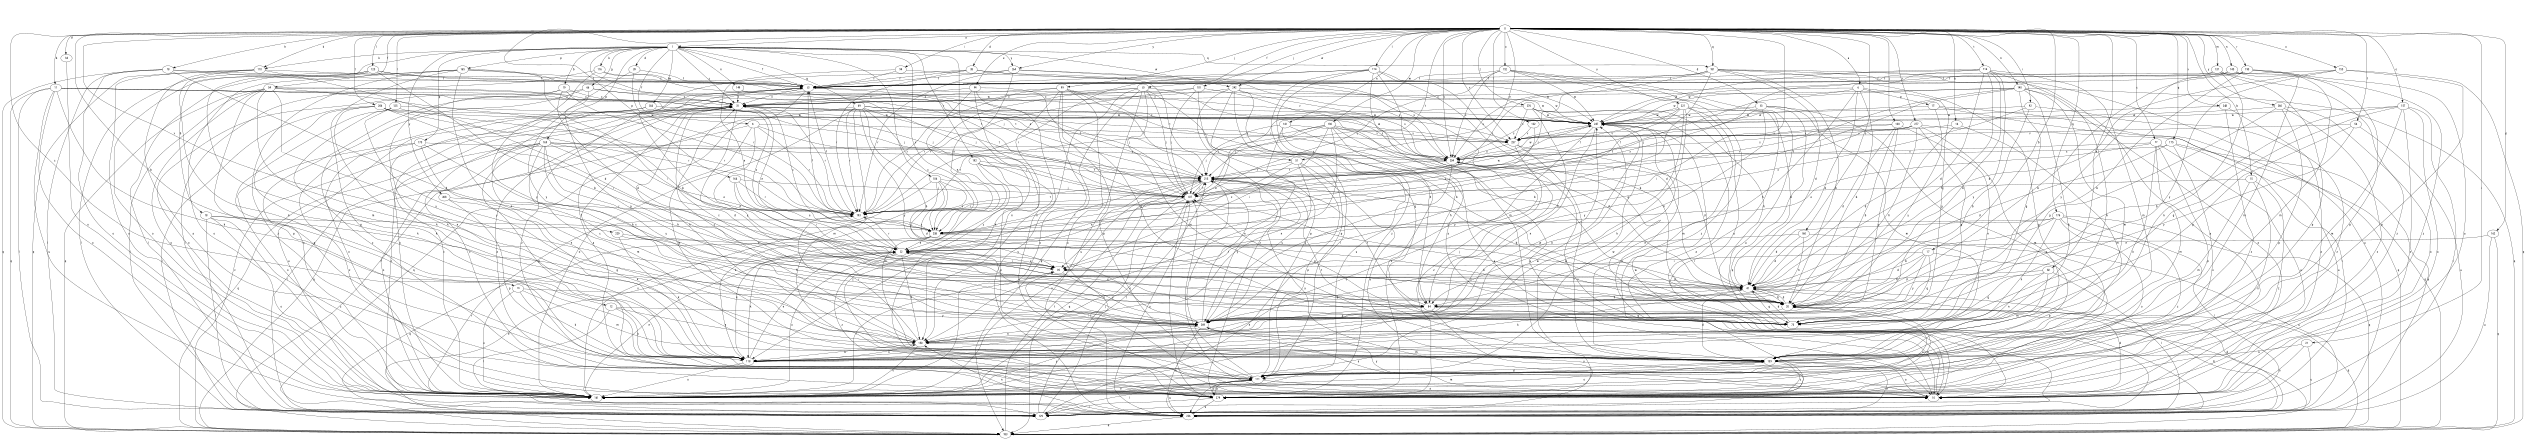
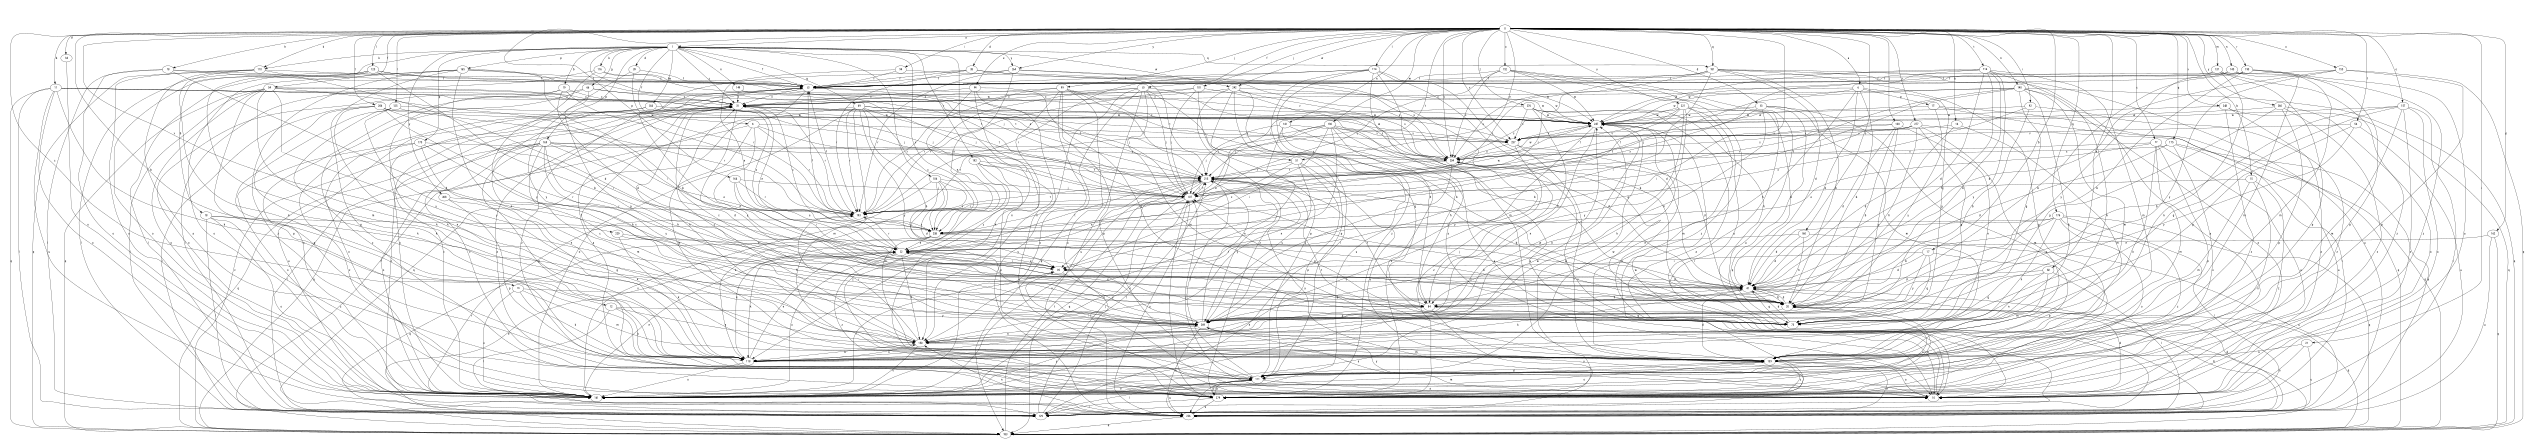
  strict digraph {
    fontname="Roboto Condensed"
    node [fontname="Roboto Condensed"]
    edge [fontname="Roboto Condensed"]
    0
    1
    6
    11
    12
    15
    16
    17
    22
    29
    33
    34
    38
    44
    51
    54
    56
    60
    78
    82
    n21 [label=21]
    92
    94
    99
    100
    101
    110
    120
-   122
    124
    125
    130
    137
    140
    141
    145
    152
    155
    157
    160
    162
    164
    175
    176
    181
    190
    204
    206
    214
    215
    221
    229
    237
    242
    248
    258
    260
    264
    276
    277
    18
    19
    31
    39
    61
    63
    66
    69
    106
    107
    116
    149
    165
    169
    170
    192
    244
    268
    279
    20
    41
    73
    84
    171
    247
    118
    129
    161
    183
    226
    269
    150
    139
    95
    n95 [label=272]
    10
    52
    193
    0 -> 1 [label=a]
    0 -> 6 [label=a]
    0 -> 11 [label=b]
    0 -> 12 [label=b]
    0 -> 15 [label=b]
    0 -> 16 [label=b]
    0 -> 17 [label=b]
    0 -> 22 [label=c]
    0 -> 29 [label=c]
    0 -> 33 [label=d]
    0 -> 34 [label=d]
    0 -> 38 [label=d]
    0 -> 44 [label=e]
    0 -> 51 [label=e]
    0 -> 54 [label=f]
    0 -> 56 [label=f]
    0 -> 60 [label=f]
    0 -> 78 [label=h]
    0 -> 82 [label=h]
    0 -> n21 [label=i]
    0 -> 92 [label=i]
    0 -> 94 [label=i]
    0 -> 99 [label=j]
    0 -> 100 [label=j]
    0 -> 101 [label=j]
    0 -> 110 [label=k]
    0 -> 120 [label=l]
-   0 -> 122 [label=l]
    0 -> 124 [label=l]
    0 -> 125 [label=l]
    0 -> 130 [label=m]
    0 -> 137 [label=m]
    0 -> 140 [label=n]
    0 -> 141 [label=n]
    0 -> 145 [label=n]
    0 -> 152 [label=o]
    0 -> 155 [label=o]
    0 -> 157 [label=o]
    0 -> 160 [label=o]
    0 -> 162 [label=p]
    0 -> 164 [label=p]
    0 -> 175 [label=q]
    0 -> 176 [label=q]
    0 -> 181 [label=q]
    0 -> 190 [label=r]
    0 -> 204 [label=s]
    0 -> 206 [label=t]
    0 -> 214 [label=t]
    0 -> 215 [label=t]
    0 -> 221 [label=u]
    0 -> 229 [label=v]
    0 -> 237 [label=v]
    0 -> 242 [label=w]
    0 -> 248 [label=x]
    0 -> 258 [label=x]
    0 -> 260 [label=y]
    0 -> 264 [label=y]
    0 -> 276 [label=z]
    0 -> 277 [label=z]
    1 -> 110 [label=k]
    1 -> 181 [label=q]
    1 -> 242 [label=w]
    1 -> 258 [label=x]
    1 -> 264 [label=y]
    1 -> 18 [label=b]
    1 -> 19 [label=b]
    1 -> 31 [label=c]
    1 -> 39 [label=d]
    1 -> 61 [label=f]
    1 -> 63 [label=f]
    1 -> 66 [label=g]
    1 -> 69 [label=g]
    1 -> 106 [label=j]
    1 -> 107 [label=j]
    1 -> 116 [label=k]
    1 -> 149 [label=n]
    1 -> 165 [label=p]
    1 -> 169 [label=p]
    1 -> 170 [label=p]
    1 -> 192 [label=r]
    1 -> 244 [label=w]
    1 -> 268 [label=y]
    1 -> 279 [label=z]
    6 -> 204 [label=s]
    6 -> 20 [label=b]
    6 -> 41 [label=d]
    6 -> 73 [label=g]
    6 -> 84 [label=h]
    6 -> 171 [label=p]
    6 -> 247 [label=w]
    11 -> 51 [label=e]
    11 -> 31 [label=c]
    11 -> 107 [label=j]
    11 -> 118 [label=k]
    11 -> 129 [label=l]
    11 -> 161 [label=o]
    11 -> 183 [label=q]
    11 -> 226 [label=u]
    12 -> 118 [label=k]
    12 -> 129 [label=l]
    12 -> 269 [label=y]
    12 -> 150 [label=n]
    15 -> 107 [label=j]
    15 -> 279 [label=z]
    15 -> 161 [label=o]
    15 -> 139 [label=m]
    16 -> 237 [label=v]
    16 -> 41 [label=d]
    16 -> 139 [label=m]
-   17 -> 20 [label=b]
    17 -> 41 [label=d]
    17 -> 73 [label=g]
    17 -> 269 [label=y]
    17 -> 95 [label=i]
    17 -> n95 [label=p]
    22 -> 204 [label=s]
    22 -> 118 [label=k]
    22 -> 139 [label=m]
    22 -> n95 [label=p]
    22 -> 10 [label=a]
    22 -> 52 [label=e]
    29 -> 20 [label=b]
    29 -> 118 [label=k]
    29 -> 161 [label=o]
    29 -> 139 [label=m]
    33 -> 215 [label=t]
    33 -> 279 [label=z]
    33 -> 84 [label=h]
    33 -> 247 [label=w]
    33 -> 183 [label=q]
    33 -> 139 [label=m]
    34 -> 161 [label=o]
    38 -> 215 [label=t]
    38 -> 63 [label=f]
    38 -> 247 [label=w]
    38 -> 95 [label=i]
    38 -> 193 [label=r]
    44 -> 31 [label=c]
    44 -> 73 [label=g]
    44 -> 226 [label=u]
    44 -> 150 [label=n]
    44 -> 52 [label=e]
    51 -> 215 [label=t]
    51 -> 258 [label=x]
    51 -> 269 [label=y]
    51 -> n95 [label=p]
    51 -> 10 [label=a]
    54 -> 31 [label=c]
    54 -> 107 [label=j]
    54 -> 118 [label=k]
    54 -> 129 [label=l]
    54 -> 161 [label=o]
    54 -> 183 [label=q]
    54 -> 269 [label=y]
    54 -> 95 [label=i]
    54 -> n95 [label=p]
    56 -> 237 [label=v]
    56 -> 73 [label=g]
    56 -> 226 [label=u]
    56 -> 269 [label=y]
    60 -> 204 [label=s]
    60 -> 31 [label=c]
    60 -> 107 [label=j]
    60 -> 73 [label=g]
    60 -> 183 [label=q]
    60 -> 226 [label=u]
    60 -> 150 [label=n]
    60 -> 139 [label=m]
    60 -> 193 [label=r]
    78 -> 215 [label=t]
    78 -> 63 [label=f]
    78 -> 84 [label=h]
    78 -> 129 [label=l]
    78 -> 161 [label=o]
-   78 -> 183 [label=q]
+   248 -> 183 [label=q]
    82 -> 41 [label=d]
    82 -> 73 [label=g]
    82 -> 129 [label=l]
    82 -> 150 [label=n]
    82 -> 139 [label=m]
    n21 -> 118 [label=k]
    n21 -> 226 [label=u]
    n21 -> 10 [label=a]
    92 -> 258 [label=x]
    92 -> 279 [label=z]
    92 -> 20 [label=b]
    92 -> 247 [label=w]
    94 -> 204 [label=s]
    94 -> 63 [label=f]
    94 -> 52 [label=e]
    99 -> 215 [label=t]
    99 -> 31 [label=c]
    99 -> 20 [label=b]
    99 -> 118 [label=k]
    99 -> 161 [label=o]
    99 -> n95 [label=p]
    99 -> 10 [label=a]
    99 -> 193 [label=r]
    100 -> 215 [label=t]
    100 -> 237 [label=v]
    100 -> 20 [label=b]
    100 -> 41 [label=d]
    100 -> 269 [label=y]
    100 -> 150 [label=n]
    101 -> 31 [label=c]
    101 -> 107 [label=j]
    101 -> 20 [label=b]
    101 -> n95 [label=p]
    101 -> 193 [label=r]
    110 -> 63 [label=f]
    110 -> 41 [label=d]
    110 -> 118 [label=k]
    110 -> 161 [label=o]
    110 -> 183 [label=q]
    110 -> 10 [label=a]
    120 -> 63 [label=f]
    120 -> 20 [label=b]
    120 -> 247 [label=w]
    120 -> 129 [label=l]
    120 -> 161 [label=o]
    120 -> 139 [label=m]
-   122 -> 237 [label=v]
-   122 -> 258 [label=x]
    124 -> 63 [label=f]
    124 -> 279 [label=z]
    124 -> 41 [label=d]
    124 -> 73 [label=g]
    124 -> 129 [label=l]
    124 -> 139 [label=m]
    124 -> 10 [label=a]
    124 -> 193 [label=r]
    125 -> 247 [label=w]
    125 -> 118 [label=k]
    125 -> 269 [label=y]
    125 -> n95 [label=p]
    125 -> 193 [label=r]
    130 -> 215 [label=t]
    130 -> 237 [label=v]
    130 -> 279 [label=z]
    130 -> 41 [label=d]
    130 -> 150 [label=n]
    130 -> 95 [label=i]
    130 -> 10 [label=a]
    130 -> 52 [label=e]
    130 -> 193 [label=r]
    137 -> 63 [label=f]
    137 -> 279 [label=z]
    137 -> 118 [label=k]
    137 -> 269 [label=y]
    137 -> n95 [label=p]
    140 -> 31 [label=c]
    140 -> 107 [label=j]
    140 -> 73 [label=g]
    140 -> 118 [label=k]
    140 -> 183 [label=q]
    140 -> 139 [label=m]
    140 -> 95 [label=i]
    140 -> 10 [label=a]
    140 -> 193 [label=r]
    141 -> 237 [label=v]
    141 -> 107 [label=j]
    141 -> 84 [label=h]
    141 -> 150 [label=n]
    141 -> 10 [label=a]
    145 -> 63 [label=f]
    145 -> 279 [label=z]
    145 -> 20 [label=b]
    145 -> 139 [label=m]
    152 -> 204 [label=s]
    152 -> 63 [label=f]
    152 -> 107 [label=j]
    152 -> 279 [label=z]
    152 -> 247 [label=w]
    152 -> 226 [label=u]
    152 -> 10 [label=a]
    155 -> 63 [label=f]
    155 -> 41 [label=d]
    155 -> 183 [label=q]
    155 -> 269 [label=y]
    155 -> n95 [label=p]
    157 -> 279 [label=z]
    157 -> 20 [label=b]
    157 -> 73 [label=g]
    157 -> 247 [label=w]
    157 -> 129 [label=l]
    157 -> 139 [label=m]
    157 -> 10 [label=a]
    160 -> 41 [label=d]
    160 -> 84 [label=h]
    160 -> 226 [label=u]
    160 -> 52 [label=e]
    162 -> 183 [label=q]
    162 -> 226 [label=u]
    162 -> 52 [label=e]
    164 -> 107 [label=j]
    164 -> 95 [label=i]
    164 -> 52 [label=e]
    164 -> 193 [label=r]
    175 -> 204 [label=s]
    175 -> 41 [label=d]
    175 -> 161 [label=o]
    175 -> 226 [label=u]
    175 -> 10 [label=a]
    176 -> 258 [label=x]
    176 -> 279 [label=z]
    176 -> 20 [label=b]
    176 -> 41 [label=d]
    176 -> 129 [label=l]
    176 -> 161 [label=o]
    176 -> 183 [label=q]
    176 -> 150 [label=n]
    181 -> 63 [label=f]
    181 -> 107 [label=j]
    181 -> 20 [label=b]
    181 -> 41 [label=d]
    181 -> 226 [label=u]
    181 -> 95 [label=i]
    181 -> n95 [label=p]
    181 -> 10 [label=a]
    181 -> 193 [label=r]
    190 -> 63 [label=f]
    190 -> 20 [label=b]
    190 -> 247 [label=w]
    190 -> 139 [label=m]
    190 -> n95 [label=p]
    190 -> 10 [label=a]
    204 -> 215 [label=t]
    204 -> 31 [label=c]
    204 -> 247 [label=w]
    204 -> 161 [label=o]
    204 -> 269 [label=y]
    206 -> 237 [label=v]
    206 -> 247 [label=w]
    206 -> 118 [label=k]
    206 -> 129 [label=l]
    206 -> 150 [label=n]
    206 -> 95 [label=i]
-   206 -> 193 [label=r]
+   206 -> 41 [label=r]
    214 -> 258 [label=x]
    214 -> 63 [label=f]
    214 -> 20 [label=b]
    214 -> 41 [label=d]
    214 -> 84 [label=h]
    214 -> 247 [label=w]
    214 -> 118 [label=k]
    214 -> 269 [label=y]
    214 -> 139 [label=m]
    215 -> 107 [label=j]
    215 -> 20 [label=b]
    215 -> 161 [label=o]
    215 -> 183 [label=q]
    215 -> 269 [label=y]
    215 -> 95 [label=i]
    215 -> 10 [label=a]
    221 -> 204 [label=s]
    221 -> 215 [label=t]
    221 -> 41 [label=d]
    221 -> 247 [label=w]
    221 -> 118 [label=k]
    221 -> 129 [label=l]
    221 -> 269 [label=y]
    221 -> 139 [label=m]
    221 -> 95 [label=i]
    229 -> 84 [label=h]
    229 -> 118 [label=k]
    229 -> 52 [label=e]
    237 -> 204 [label=s]
    237 -> 279 [label=z]
    237 -> 41 [label=d]
    237 -> 129 [label=l]
    242 -> 204 [label=s]
    242 -> 31 [label=c]
    242 -> 279 [label=z]
    242 -> 84 [label=h]
    242 -> 247 [label=w]
    242 -> 226 [label=u]
    242 -> n95 [label=p]
    248 -> 279 [label=z]
    248 -> 247 [label=w]
    248 -> 10 [label=a]
    258 -> 31 [label=c]
    258 -> 63 [label=f]
    258 -> 20 [label=b]
    258 -> 118 [label=k]
    258 -> 183 [label=q]
    258 -> 52 [label=e]
    260 -> 279 [label=z]
    260 -> 73 [label=g]
    260 -> 247 [label=w]
    260 -> n95 [label=p]
    260 -> 10 [label=a]
    264 -> 204 [label=s]
    264 -> 258 [label=x]
    264 -> 63 [label=f]
    264 -> 20 [label=b]
    264 -> 193 [label=r]
    276 -> 237 [label=v]
    276 -> 107 [label=j]
    276 -> 20 [label=b]
    276 -> 84 [label=h]
    276 -> 247 [label=w]
    276 -> 10 [label=a]
    277 -> 204 [label=s]
    277 -> 215 [label=t]
    277 -> 237 [label=v]
    277 -> 73 [label=g]
    277 -> 84 [label=h]
    277 -> 183 [label=q]
    277 -> 139 [label=m]
    18 -> 258 [label=x]
    18 -> 279 [label=z]
    18 -> 73 [label=g]
    18 -> 129 [label=l]
    18 -> 161 [label=o]
    19 -> 31 [label=c]
    19 -> 41 [label=d]
    19 -> 118 [label=k]
    19 -> 161 [label=o]
    19 -> 193 [label=r]
    31 -> 247 [label=w]
    31 -> 269 [label=y]
    31 -> 150 [label=n]
    31 -> 10 [label=a]
    31 -> 52 [label=e]
    31 -> 193 [label=r]
    39 -> 63 [label=f]
    39 -> 269 [label=y]
    39 -> 193 [label=r]
    61 -> 215 [label=t]
    61 -> 237 [label=v]
    61 -> 41 [label=d]
    61 -> 183 [label=q]
    61 -> 139 [label=m]
    61 -> 193 [label=r]
    63 -> 31 [label=c]
    63 -> 107 [label=j]
    63 -> 279 [label=z]
    63 -> 247 [label=w]
    63 -> 161 [label=o]
    63 -> 10 [label=a]
    66 -> 31 [label=c]
    66 -> 107 [label=j]
    66 -> 279 [label=z]
    66 -> 73 [label=g]
    66 -> 161 [label=o]
    69 -> 204 [label=s]
    69 -> 215 [label=t]
    69 -> 258 [label=x]
    69 -> 20 [label=b]
    69 -> 247 [label=w]
    69 -> 161 [label=o]
    69 -> 183 [label=q]
    69 -> 269 [label=y]
    69 -> 139 [label=m]
    69 -> 193 [label=r]
    106 -> 258 [label=x]
    106 -> 107 [label=j]
    106 -> 41 [label=d]
    106 -> 118 [label=k]
    106 -> 161 [label=o]
    106 -> 95 [label=i]
    107 -> 215 [label=t]
    107 -> 73 [label=g]
    107 -> 247 [label=w]
    107 -> 161 [label=o]
    107 -> 226 [label=u]
    107 -> 52 [label=e]
    107 -> 193 [label=r]
    116 -> 215 [label=t]
    116 -> 63 [label=f]
    116 -> 129 [label=l]
    116 -> 269 [label=y]
    149 -> 215 [label=t]
    149 -> 31 [label=c]
    165 -> 237 [label=v]
    165 -> 63 [label=f]
    165 -> 279 [label=z]
    165 -> 20 [label=b]
    165 -> 129 [label=l]
    165 -> 161 [label=o]
    165 -> 150 [label=n]
    165 -> n95 [label=p]
    169 -> 204 [label=s]
    169 -> 107 [label=j]
    169 -> 41 [label=d]
    169 -> 84 [label=h]
    169 -> 129 [label=l]
    169 -> 161 [label=o]
    169 -> 183 [label=q]
    169 -> 269 [label=y]
    169 -> 139 [label=m]
    169 -> n95 [label=p]
    169 -> 52 [label=e]
    170 -> 204 [label=s]
    170 -> 279 [label=z]
    170 -> 84 [label=h]
    170 -> 161 [label=o]
    170 -> 150 [label=n]
    192 -> 215 [label=t]
    192 -> 279 [label=z]
    192 -> 139 [label=m]
    192 -> n95 [label=p]
    192 -> 10 [label=a]
    244 -> 258 [label=x]
    244 -> 247 [label=w]
    244 -> 161 [label=o]
    244 -> 226 [label=u]
    268 -> 118 [label=k]
    268 -> n95 [label=p]
    268 -> 193 [label=r]
    279 -> 31 [label=c]
    279 -> 107 [label=j]
    279 -> 247 [label=w]
    279 -> 129 [label=l]
    279 -> 226 [label=u]
    279 -> n95 [label=p]
    20 -> 107 [label=j]
    20 -> 41 [label=d]
    20 -> 161 [label=o]
    20 -> 183 [label=q]
    20 -> 269 [label=y]
    41 -> 20 [label=b]
    41 -> 73 [label=g]
    41 -> 84 [label=h]
    41 -> 118 [label=k]
    73 -> 41 [label=d]
    84 -> 215 [label=t]
    84 -> 73 [label=g]
    84 -> 226 [label=u]
    84 -> 150 [label=n]
    84 -> 52 [label=e]
    171 -> 247 [label=w]
    171 -> 129 [label=l]
    171 -> 183 [label=q]
    171 -> 269 [label=y]
    247 -> 237 [label=v]
    247 -> 31 [label=c]
    247 -> 118 [label=k]
    247 -> 269 [label=y]
    247 -> 150 [label=n]
    247 -> 10 [label=a]
    118 -> 247 [label=w]
    118 -> 161 [label=o]
    118 -> 150 [label=n]
    118 -> 52 [label=e]
    129 -> 215 [label=t]
    129 -> 107 [label=j]
    129 -> 247 [label=w]
    129 -> 52 [label=e]
    161 -> 204 [label=s]
    161 -> 31 [label=c]
    161 -> 20 [label=b]
    161 -> 247 [label=w]
    161 -> 269 [label=y]
    161 -> 139 [label=m]
    161 -> 95 [label=i]
    161 -> 52 [label=e]
    183 -> 215 [label=t]
    183 -> 31 [label=c]
    183 -> 63 [label=f]
    226 -> 31 [label=c]
    226 -> 20 [label=b]
    226 -> 41 [label=d]
    226 -> 183 [label=q]
    226 -> 150 [label=n]
    226 -> 193 [label=r]
    269 -> 215 [label=t]
    269 -> 31 [label=c]
    269 -> 226 [label=u]
    269 -> 150 [label=n]
    269 -> 10 [label=a]
    269 -> 52 [label=e]
    150 -> 31 [label=c]
    150 -> 63 [label=f]
    150 -> 118 [label=k]
    150 -> 161 [label=o]
    150 -> 139 [label=m]
    150 -> 193 [label=r]
    139 -> 215 [label=t]
    139 -> 31 [label=c]
    139 -> 279 [label=z]
    139 -> 41 [label=d]
    139 -> 161 [label=o]
    139 -> 226 [label=u]
    139 -> 95 [label=i]
    139 -> n95 [label=p]
    139 -> 10 [label=a]
    95 -> 41 [label=d]
    95 -> 269 [label=y]
    95 -> 52 [label=e]
    n95 -> 215 [label=t]
    n95 -> 279 [label=z]
    n95 -> 247 [label=w]
    n95 -> 129 [label=l]
    n95 -> 161 [label=o]
    n95 -> 226 [label=u]
    n95 -> 10 [label=a]
    10 -> 204 [label=s]
    10 -> 107 [label=j]
    10 -> 41 [label=d]
    10 -> 269 [label=y]
    52 -> 215 [label=t]
    52 -> 279 [label=z]
    52 -> 118 [label=k]
    52 -> 161 [label=o]
    52 -> 150 [label=n]
    52 -> 95 [label=i]
    52 -> 193 [label=r]
    193 -> 215 [label=t]
    193 -> 258 [label=x]
    193 -> 63 [label=f]
  }
